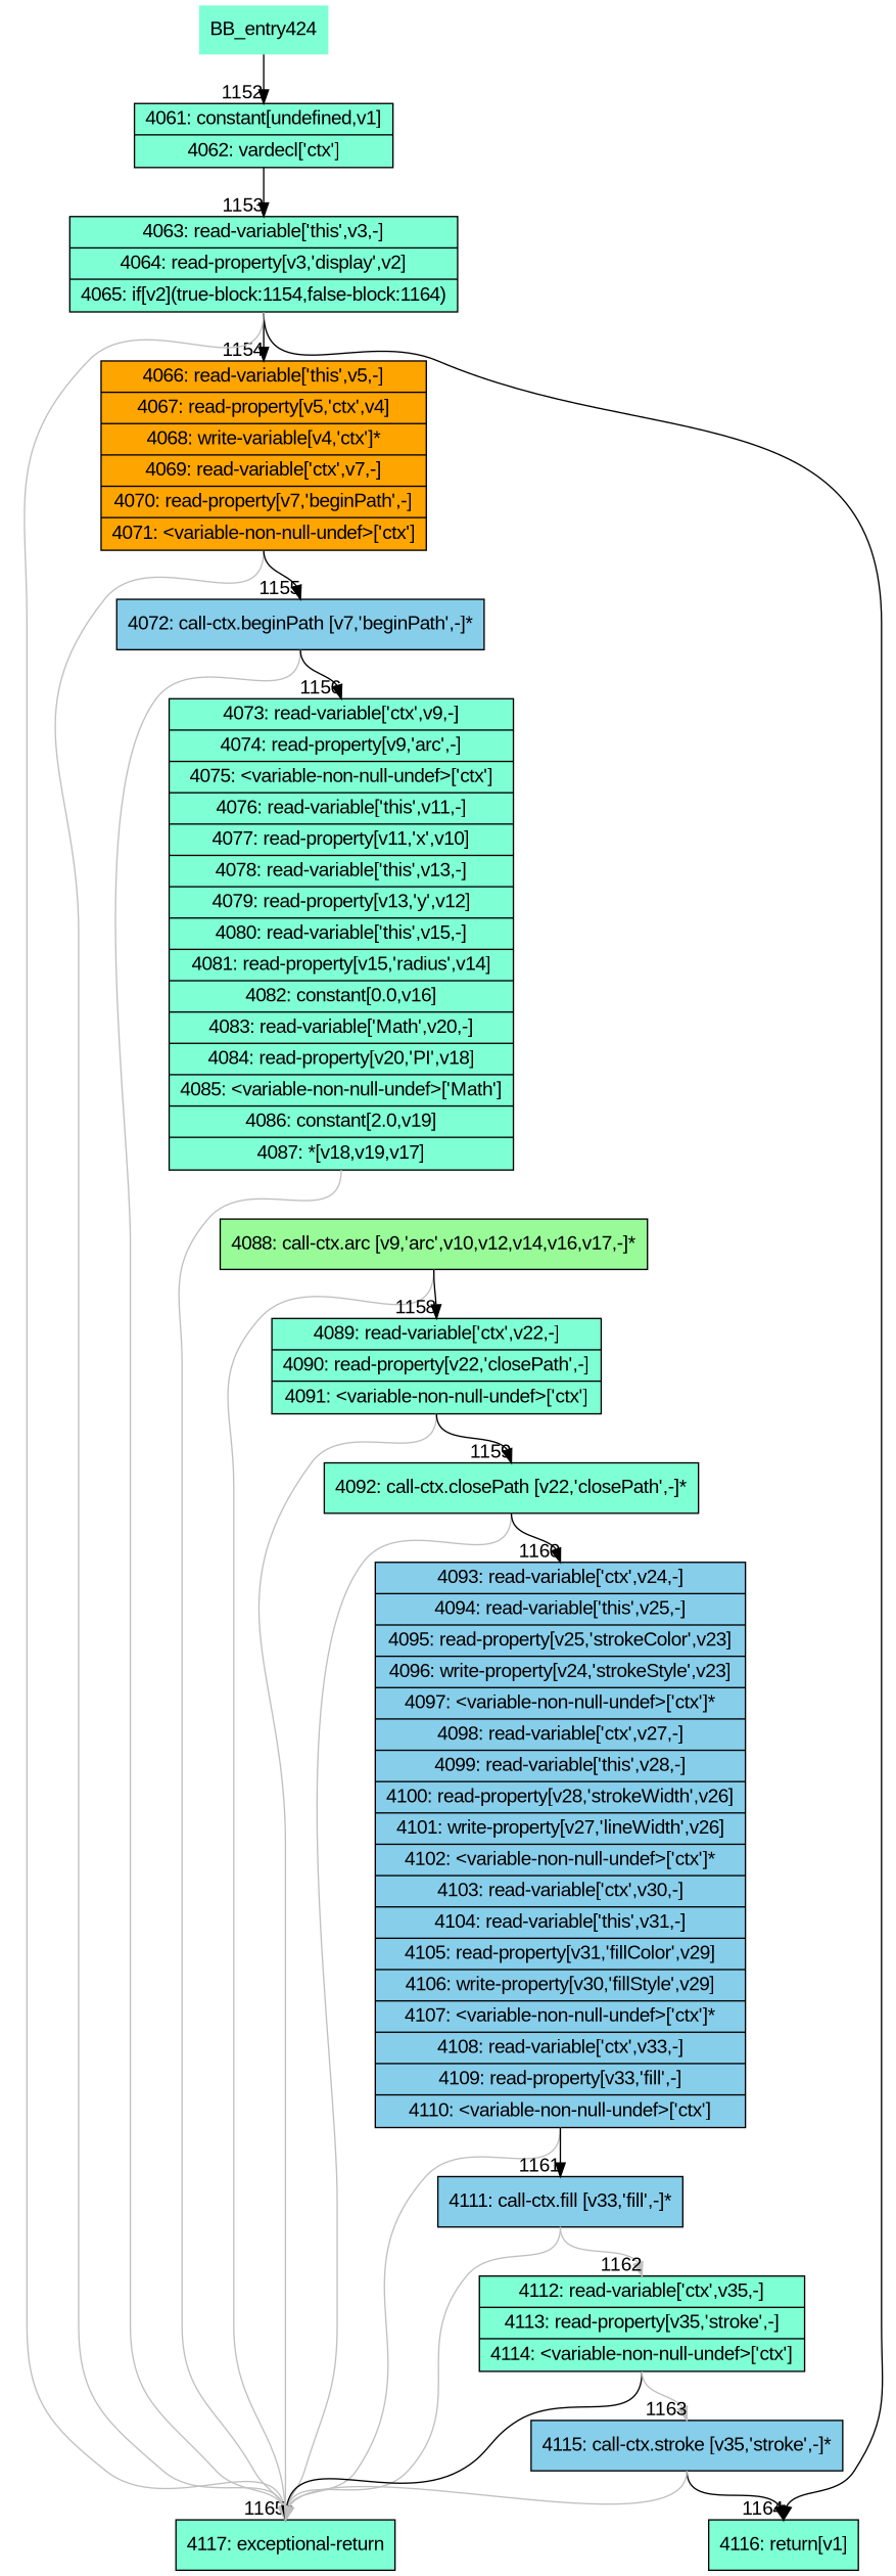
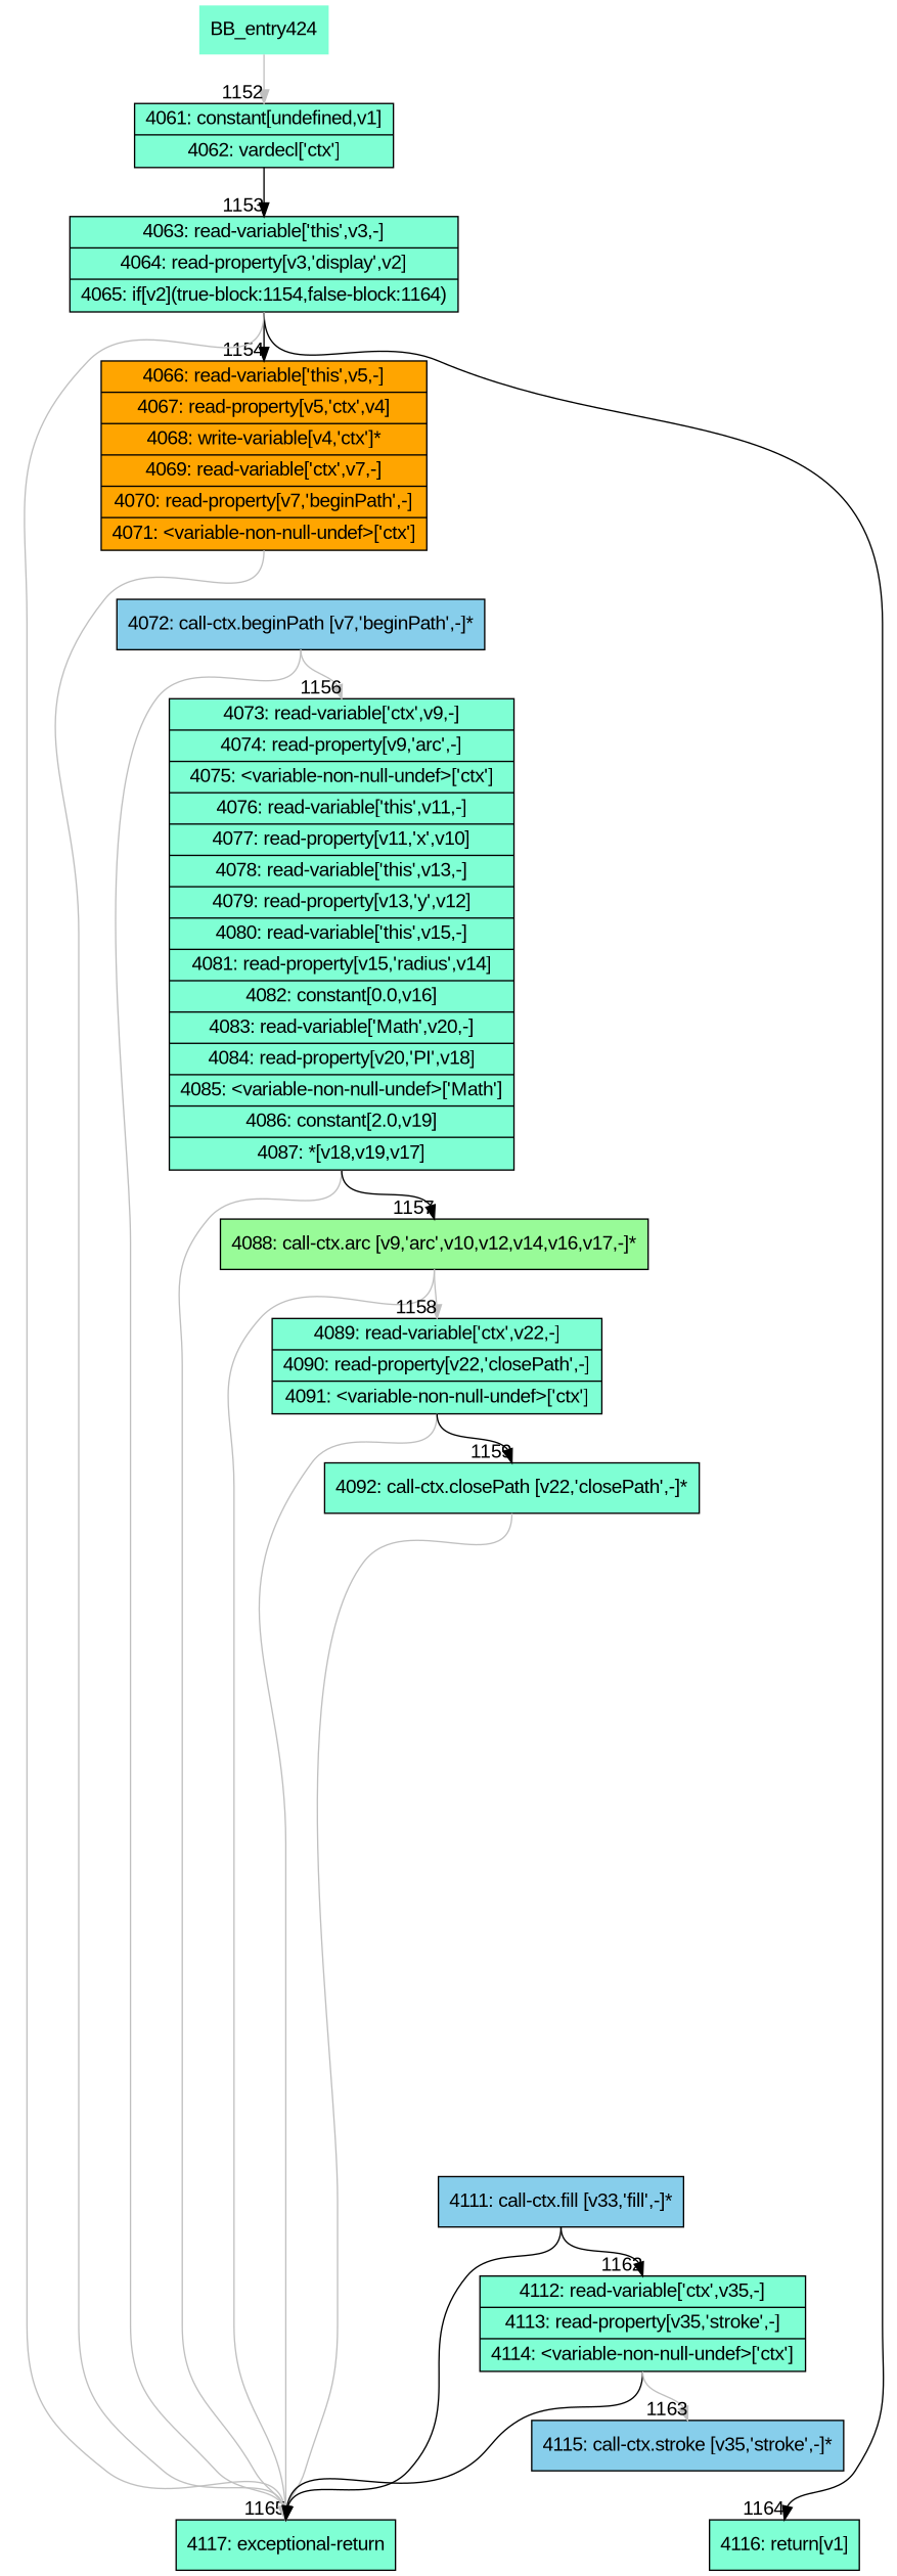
  digraph {
    fontname="Liberation Sans"
    rankdir=TD
    node [fillcolor=aquamarine fontname="Liberation Sans" shape=record style=filled]
    edge [fontname="Liberation Sans" headport=n tailport=s]
    n1 [label=BB_entry424 shape=none]
    n2 [label="{4061: constant[undefined,v1]|4062: vardecl['ctx']}"]
    n3 [label="{4063: read-variable['this',v3,-]|4064: read-property[v3,'display',v2]|4065: if[v2](true-block:1154,false-block:1164)}"]
    n4 [fillcolor=orange label="{4066: read-variable['this',v5,-]|4067: read-property[v5,'ctx',v4]|4068: write-variable[v4,'ctx']*|4069: read-variable['ctx',v7,-]|4070: read-property[v7,'beginPath',-]|4071: \<variable-non-null-undef\>['ctx']}"]
    n5 [label="{4116: return[v1]}"]
    n6 [label="{4117: exceptional-return}"]
    n7 [fillcolor=skyblue label="{4072: call-ctx.beginPath [v7,'beginPath',-]*}"]
    n8 [label="{4073: read-variable['ctx',v9,-]|4074: read-property[v9,'arc',-]|4075: \<variable-non-null-undef\>['ctx']|4076: read-variable['this',v11,-]|4077: read-property[v11,'x',v10]|4078: read-variable['this',v13,-]|4079: read-property[v13,'y',v12]|4080: read-variable['this',v15,-]|4081: read-property[v15,'radius',v14]|4082: constant[0.0,v16]|4083: read-variable['Math',v20,-]|4084: read-property[v20,'PI',v18]|4085: \<variable-non-null-undef\>['Math']|4086: constant[2.0,v19]|4087: *[v18,v19,v17]}"]
    n9 [fillcolor=palegreen label="{4088: call-ctx.arc [v9,'arc',v10,v12,v14,v16,v17,-]*}"]
    n10 [label="{4089: read-variable['ctx',v22,-]|4090: read-property[v22,'closePath',-]|4091: \<variable-non-null-undef\>['ctx']}"]
    n11 [label="{4092: call-ctx.closePath [v22,'closePath',-]*}"]
-   n12 [fillcolor=skyblue label="{4093: read-variable['ctx',v24,-]|4094: read-variable['this',v25,-]|4095: read-property[v25,'strokeColor',v23]|4096: write-property[v24,'strokeStyle',v23]|4097: \<variable-non-null-undef\>['ctx']*|4098: read-variable['ctx',v27,-]|4099: read-variable['this',v28,-]|4100: read-property[v28,'strokeWidth',v26]|4101: write-property[v27,'lineWidth',v26]|4102: \<variable-non-null-undef\>['ctx']*|4103: read-variable['ctx',v30,-]|4104: read-variable['this',v31,-]|4105: read-property[v31,'fillColor',v29]|4106: write-property[v30,'fillStyle',v29]|4107: \<variable-non-null-undef\>['ctx']*|4108: read-variable['ctx',v33,-]|4109: read-property[v33,'fill',-]|4110: \<variable-non-null-undef\>['ctx']}"]
    n13 [fillcolor=skyblue label="{4111: call-ctx.fill [v33,'fill',-]*}"]
    n14 [label="{4112: read-variable['ctx',v35,-]|4113: read-property[v35,'stroke',-]|4114: \<variable-non-null-undef\>['ctx']}"]
    n15 [fillcolor=skyblue label="{4115: call-ctx.stroke [v35,'stroke',-]*}"]
-   n1 -> n2 [headlabel="    1152"]
+   n1 -> n2 [headlabel="    1152" color=gray]
    n2 -> n3 [headlabel="      1153"]
    n3 -> n4 [headlabel="      1154"]
    n3 -> n5 [headlabel="      1164"]
    n3 -> n6 [color=gray headlabel="      1165"]
    n4 -> n6 [color=gray]
-   n4 -> n7 [headlabel="      1155"]
    n7 -> n6 [color=gray]
-   n7 -> n8 [headlabel="      1156"]
+   n7 -> n8 [headlabel="      1156" color=gray]
    n8 -> n6 [color=gray]
+   n8 -> n9 [headlabel="      1157"]
    n9 -> n6 [color=gray]
-   n9 -> n10 [headlabel="      1158"]
+   n9 -> n10 [headlabel="      1158" color=gray]
    n10 -> n6 [color=gray]
    n10 -> n11 [headlabel="      1159"]
    n11 -> n6 [color=gray]
-   n11 -> n12 [headlabel="      1160"]
-   n12 -> n6 [color=gray]
-   n12 -> n13 [headlabel="      1161"]
-   n13 -> n6 [color=gray]
-   n13 -> n14 [headlabel="      1162" color=gray]
+   n13 -> n6 [color=black]
+   n13 -> n14 [headlabel="      1162"]
    n14 -> n6 [color=black]
    n14 -> n15 [color=gray headlabel="      1163"]
-   n15 -> n5
-   n15 -> n6 [color=gray]
  }
